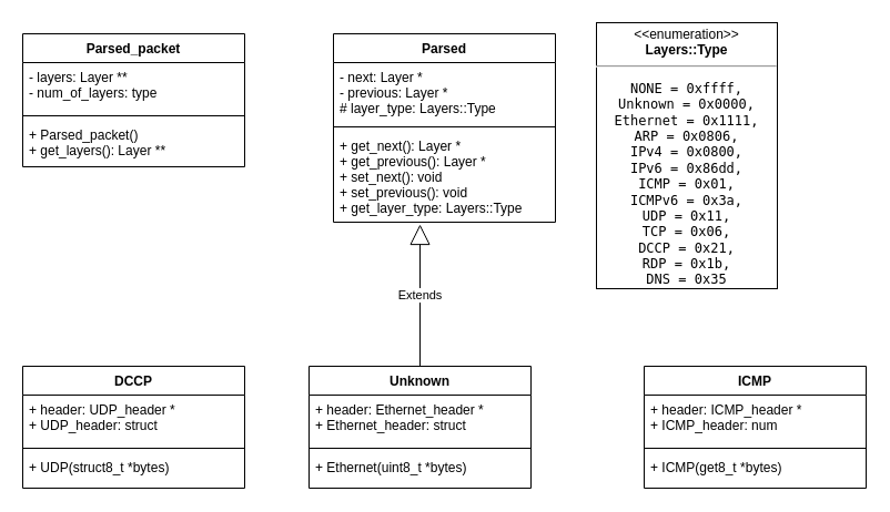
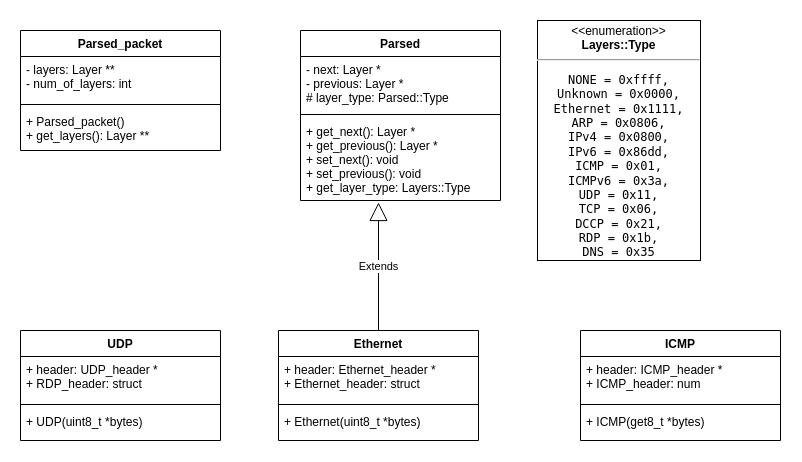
  <mxCell id="0" />
  <mxCell id="1" parent="0" />
  <mxCell id="2" value="Parsed_packet" style="swimlane;fontStyle=1;align=center;verticalAlign=top;childLayout=stackLayout;horizontal=1;startSize=26;horizontalStack=0;resizeParent=1;resizeParentMax=0;resizeLast=0;collapsible=1;marginBottom=0;" vertex="1" parent="1"><mxGeometry x="20" y="30" width="200" height="120" as="geometry" /></mxCell>
- <mxCell id="3" value="- layers: Layer **&#10;- num_of_layers: type&#10;" style="text;strokeColor=none;fillColor=none;align=left;verticalAlign=top;spacingLeft=4;spacingRight=4;overflow=hidden;rotatable=0;points=[[0,0.5],[1,0.5]];portConstraint=eastwest;" vertex="1" parent="2"><mxGeometry y="26" width="200" height="44" as="geometry" /></mxCell>
+ <mxCell id="3" value="- layers: Layer **&#10;- num_of_layers: int&#10;" style="text;strokeColor=none;fillColor=none;align=left;verticalAlign=top;spacingLeft=4;spacingRight=4;overflow=hidden;rotatable=0;points=[[0,0.5],[1,0.5]];portConstraint=eastwest;" vertex="1" parent="2"><mxGeometry y="26" width="200" height="44" as="geometry" /></mxCell>
  <mxCell id="4" value="" style="line;strokeWidth=1;fillColor=none;align=left;verticalAlign=middle;spacingTop=-1;spacingLeft=3;spacingRight=3;rotatable=0;labelPosition=right;points=[];portConstraint=eastwest;" vertex="1" parent="2"><mxGeometry y="70" width="200" height="8" as="geometry" /></mxCell>
  <mxCell id="5" value="+ Parsed_packet()&#10;+ get_layers(): Layer **&#10;" style="text;strokeColor=none;fillColor=none;align=left;verticalAlign=top;spacingLeft=4;spacingRight=4;overflow=hidden;rotatable=0;points=[[0,0.5],[1,0.5]];portConstraint=eastwest;" vertex="1" parent="2"><mxGeometry y="78" width="200" height="42" as="geometry" /></mxCell>
  <mxCell id="6" value="Parsed" style="swimlane;fontStyle=1;align=center;verticalAlign=top;childLayout=stackLayout;horizontal=1;startSize=26;horizontalStack=0;resizeParent=1;resizeParentMax=0;resizeLast=0;collapsible=1;marginBottom=0;" vertex="1" parent="1"><mxGeometry x="300" y="30" width="200" height="170" as="geometry" /></mxCell>
- <mxCell id="7" value="- next: Layer *&#10;- previous: Layer *&#10;# layer_type: Layers::Type&#10;&#10;" style="text;strokeColor=none;fillColor=none;align=left;verticalAlign=top;spacingLeft=4;spacingRight=4;overflow=hidden;rotatable=0;points=[[0,0.5],[1,0.5]];portConstraint=eastwest;" vertex="1" parent="6"><mxGeometry y="26" width="200" height="54" as="geometry" /></mxCell>
+ <mxCell id="7" value="- next: Layer *&#10;- previous: Layer *&#10;# layer_type: Parsed::Type&#10;&#10;" style="text;strokeColor=none;fillColor=none;align=left;verticalAlign=top;spacingLeft=4;spacingRight=4;overflow=hidden;rotatable=0;points=[[0,0.5],[1,0.5]];portConstraint=eastwest;" vertex="1" parent="6"><mxGeometry y="26" width="200" height="54" as="geometry" /></mxCell>
  <mxCell id="8" value="" style="line;strokeWidth=1;fillColor=none;align=left;verticalAlign=middle;spacingTop=-1;spacingLeft=3;spacingRight=3;rotatable=0;labelPosition=right;points=[];portConstraint=eastwest;" vertex="1" parent="6"><mxGeometry y="80" width="200" height="8" as="geometry" /></mxCell>
  <mxCell id="9" value="+ get_next(): Layer *&#10;+ get_previous(): Layer *&#10;+ set_next(): void&#10;+ set_previous(): void&#10;+ get_layer_type: Layers::Type&#10;&#10;" style="text;strokeColor=none;fillColor=none;align=left;verticalAlign=top;spacingLeft=4;spacingRight=4;overflow=hidden;rotatable=0;points=[[0,0.5],[1,0.5]];portConstraint=eastwest;" vertex="1" parent="6"><mxGeometry y="88" width="200" height="82" as="geometry" /></mxCell>
- <mxCell id="10" value="DCCP" style="swimlane;fontStyle=1;align=center;verticalAlign=top;childLayout=stackLayout;horizontal=1;startSize=26;horizontalStack=0;resizeParent=1;resizeParentMax=0;resizeLast=0;collapsible=1;marginBottom=0;" vertex="1" parent="1"><mxGeometry x="20" y="330" width="200" height="110" as="geometry" /></mxCell>
- <mxCell id="11" value="+ header: UDP_header *&#10;+ UDP_header: struct&#10;&#10;" style="text;strokeColor=none;fillColor=none;align=left;verticalAlign=top;spacingLeft=4;spacingRight=4;overflow=hidden;rotatable=0;points=[[0,0.5],[1,0.5]];portConstraint=eastwest;" vertex="1" parent="10"><mxGeometry y="26" width="200" height="44" as="geometry" /></mxCell>
+ <mxCell id="10" value="UDP" style="swimlane;fontStyle=1;align=center;verticalAlign=top;childLayout=stackLayout;horizontal=1;startSize=26;horizontalStack=0;resizeParent=1;resizeParentMax=0;resizeLast=0;collapsible=1;marginBottom=0;" vertex="1" parent="1"><mxGeometry x="20" y="330" width="200" height="110" as="geometry" /></mxCell>
+ <mxCell id="11" value="+ header: UDP_header *&#10;+ RDP_header: struct&#10;&#10;" style="text;strokeColor=none;fillColor=none;align=left;verticalAlign=top;spacingLeft=4;spacingRight=4;overflow=hidden;rotatable=0;points=[[0,0.5],[1,0.5]];portConstraint=eastwest;" vertex="1" parent="10"><mxGeometry y="26" width="200" height="44" as="geometry" /></mxCell>
  <mxCell id="12" value="" style="line;strokeWidth=1;fillColor=none;align=left;verticalAlign=middle;spacingTop=-1;spacingLeft=3;spacingRight=3;rotatable=0;labelPosition=right;points=[];portConstraint=eastwest;" vertex="1" parent="10"><mxGeometry y="70" width="200" height="8" as="geometry" /></mxCell>
- <mxCell id="13" value="+ UDP(struct8_t *bytes)&#10;&#10;" style="text;strokeColor=none;fillColor=none;align=left;verticalAlign=top;spacingLeft=4;spacingRight=4;overflow=hidden;rotatable=0;points=[[0,0.5],[1,0.5]];portConstraint=eastwest;" vertex="1" parent="10"><mxGeometry y="78" width="200" height="32" as="geometry" /></mxCell>
- <mxCell id="14" value="Unknown" style="swimlane;fontStyle=1;align=center;verticalAlign=top;childLayout=stackLayout;horizontal=1;startSize=26;horizontalStack=0;resizeParent=1;resizeParentMax=0;resizeLast=0;collapsible=1;marginBottom=0;" vertex="1" parent="1"><mxGeometry x="278" y="330" width="200" height="110" as="geometry" /></mxCell>
+ <mxCell id="13" value="+ UDP(uint8_t *bytes)&#10;&#10;" style="text;strokeColor=none;fillColor=none;align=left;verticalAlign=top;spacingLeft=4;spacingRight=4;overflow=hidden;rotatable=0;points=[[0,0.5],[1,0.5]];portConstraint=eastwest;" vertex="1" parent="10"><mxGeometry y="78" width="200" height="32" as="geometry" /></mxCell>
+ <mxCell id="14" value="Ethernet" style="swimlane;fontStyle=1;align=center;verticalAlign=top;childLayout=stackLayout;horizontal=1;startSize=26;horizontalStack=0;resizeParent=1;resizeParentMax=0;resizeLast=0;collapsible=1;marginBottom=0;" vertex="1" parent="1"><mxGeometry x="278" y="330" width="200" height="110" as="geometry" /></mxCell>
  <mxCell id="15" value="+ header: Ethernet_header *&#10;+ Ethernet_header: struct&#10;&#10;" style="text;strokeColor=none;fillColor=none;align=left;verticalAlign=top;spacingLeft=4;spacingRight=4;overflow=hidden;rotatable=0;points=[[0,0.5],[1,0.5]];portConstraint=eastwest;" vertex="1" parent="14"><mxGeometry y="26" width="200" height="44" as="geometry" /></mxCell>
  <mxCell id="16" value="" style="line;strokeWidth=1;fillColor=none;align=left;verticalAlign=middle;spacingTop=-1;spacingLeft=3;spacingRight=3;rotatable=0;labelPosition=right;points=[];portConstraint=eastwest;" vertex="1" parent="14"><mxGeometry y="70" width="200" height="8" as="geometry" /></mxCell>
  <mxCell id="17" value="+ Ethernet(uint8_t *bytes)&#10;&#10;" style="text;strokeColor=none;fillColor=none;align=left;verticalAlign=top;spacingLeft=4;spacingRight=4;overflow=hidden;rotatable=0;points=[[0,0.5],[1,0.5]];portConstraint=eastwest;" vertex="1" parent="14"><mxGeometry y="78" width="200" height="32" as="geometry" /></mxCell>
  <mxCell id="18" value="ICMP" style="swimlane;fontStyle=1;align=center;verticalAlign=top;childLayout=stackLayout;horizontal=1;startSize=26;horizontalStack=0;resizeParent=1;resizeParentMax=0;resizeLast=0;collapsible=1;marginBottom=0;" vertex="1" parent="1"><mxGeometry x="580" y="330" width="200" height="110" as="geometry" /></mxCell>
  <mxCell id="19" value="+ header: ICMP_header *&#10;+ ICMP_header: num&#10;&#10;" style="text;strokeColor=none;fillColor=none;align=left;verticalAlign=top;spacingLeft=4;spacingRight=4;overflow=hidden;rotatable=0;points=[[0,0.5],[1,0.5]];portConstraint=eastwest;" vertex="1" parent="18"><mxGeometry y="26" width="200" height="44" as="geometry" /></mxCell>
  <mxCell id="20" value="" style="line;strokeWidth=1;fillColor=none;align=left;verticalAlign=middle;spacingTop=-1;spacingLeft=3;spacingRight=3;rotatable=0;labelPosition=right;points=[];portConstraint=eastwest;" vertex="1" parent="18"><mxGeometry y="70" width="200" height="8" as="geometry" /></mxCell>
  <mxCell id="21" value="+ ICMP(get8_t *bytes)&#10;&#10;" style="text;strokeColor=none;fillColor=none;align=left;verticalAlign=top;spacingLeft=4;spacingRight=4;overflow=hidden;rotatable=0;points=[[0,0.5],[1,0.5]];portConstraint=eastwest;" vertex="1" parent="18"><mxGeometry y="78" width="200" height="32" as="geometry" /></mxCell>
  <mxCell id="22" value="&lt;p style=&quot;margin: 0px ; margin-top: 4px ; text-align: center&quot;&gt;&amp;lt;&amp;lt;enumeration&amp;gt;&amp;gt;&lt;br&gt;&lt;b&gt;Layers::Type&lt;/b&gt;&lt;/p&gt;&lt;hr&gt;&lt;div align=&quot;center&quot;&gt;&lt;pre&gt;&lt;span&gt;NONE &lt;/span&gt;= &lt;span&gt;0xffff&lt;/span&gt;&lt;span&gt;,&lt;br&gt;&lt;/span&gt;&lt;span&gt;Unknown &lt;/span&gt;= &lt;span&gt;0x0000&lt;/span&gt;&lt;span&gt;,&lt;br&gt;&lt;/span&gt;&lt;span&gt;Ethernet &lt;/span&gt;= &lt;span&gt;0x1111&lt;/span&gt;&lt;span&gt;,&lt;br&gt;&lt;/span&gt;&lt;span&gt;ARP &lt;/span&gt;= &lt;span&gt;0x0806&lt;/span&gt;&lt;span&gt;,&lt;br&gt;&lt;/span&gt;&lt;span&gt;IPv4 &lt;/span&gt;= &lt;span&gt;0x0800&lt;/span&gt;&lt;span&gt;,&lt;br&gt;&lt;/span&gt;&lt;span&gt;IPv6 &lt;/span&gt;= &lt;span&gt;0x86dd&lt;/span&gt;&lt;span&gt;,&lt;br&gt;&lt;/span&gt;&lt;span&gt;ICMP &lt;/span&gt;= &lt;span&gt;0x01&lt;/span&gt;&lt;span&gt;,&lt;br&gt;&lt;/span&gt;&lt;span&gt;ICMPv6 &lt;/span&gt;= &lt;span&gt;0x3a&lt;/span&gt;&lt;span&gt;,&lt;br&gt;&lt;/span&gt;&lt;span&gt;UDP &lt;/span&gt;= &lt;span&gt;0x11&lt;/span&gt;&lt;span&gt;,&lt;br&gt;&lt;/span&gt;&lt;span&gt;TCP &lt;/span&gt;= &lt;span&gt;0x06&lt;/span&gt;&lt;span&gt;,&lt;br&gt;&lt;/span&gt;&lt;span&gt;DCCP &lt;/span&gt;= &lt;span&gt;0x21&lt;/span&gt;&lt;span&gt;,&lt;br&gt;&lt;/span&gt;&lt;span&gt;RDP &lt;/span&gt;= &lt;span&gt;0x1b&lt;/span&gt;&lt;span&gt;,&lt;br&gt;&lt;/span&gt;&lt;span&gt;DNS &lt;/span&gt;= &lt;span&gt;0x35&lt;/span&gt;&lt;/pre&gt;&lt;/div&gt;" style="shape=rect;html=1;overflow=fill;whiteSpace=wrap;" vertex="1" parent="1"><mxGeometry x="537" y="20" width="163" height="240" as="geometry" /></mxCell>
  <mxCell id="23" value="Extends" style="endArrow=block;endSize=16;endFill=0;html=1;entryX=0.5;entryY=1.024;entryDx=0;entryDy=0;entryPerimeter=0;exitX=0.5;exitY=0;exitDx=0;exitDy=0;" edge="1" parent="1" source="14"><mxGeometry width="160" relative="1" as="geometry"><mxPoint x="158" y="340" as="sourcePoint" /><mxPoint x="378" y="202" as="targetPoint" /></mxGeometry></mxCell>
  <mxCell id="24" value="" style="shape=image;html=1;verticalAlign=top;verticalLabelPosition=bottom;labelBackgroundColor=#ffffff;imageAspect=0;aspect=fixed;image=https://cdn2.iconfinder.com/data/icons/arrows-and-universal-actions-icon-set/256/more-128.png" vertex="1" parent="1"><mxGeometry x="485" y="341" width="88" height="88" as="geometry" /></mxCell>
